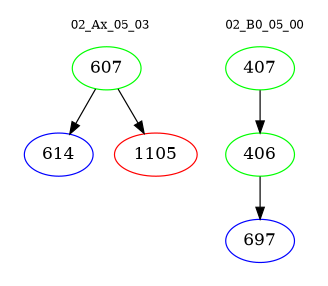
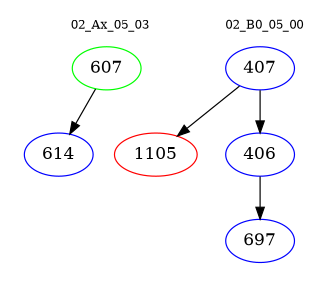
  digraph {
    node [color=blue]
    edge [color=black]
    n1 [color=green label=607]
    n2 [label=614]
    n3 [color=red label=1105]
-   n4 [color=green label=406]
-   n5 [color=green label=407]
+   n4 [label=406]
+   n5 [label=407]
    n6 [label=697]
    subgraph cluster_1 {
      color=white
      fontsize=10
      label="02_Ax_05_03"
      n1
      n2
      n3
    }
    subgraph cluster_2 {
      color=white
      fontsize=10
      label="02_B0_05_00"
      n4
      n5
      n6
    }
    n1 -> n2
-   n1 -> n3
+   n5 -> n3
    n4 -> n6
    n5 -> n4
  }
